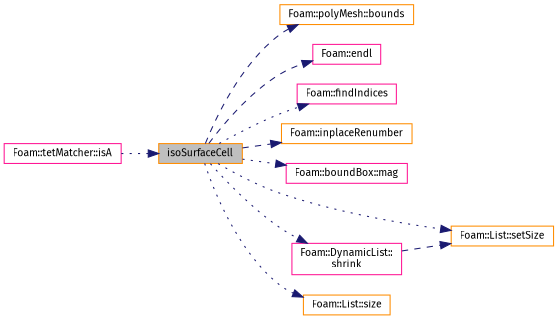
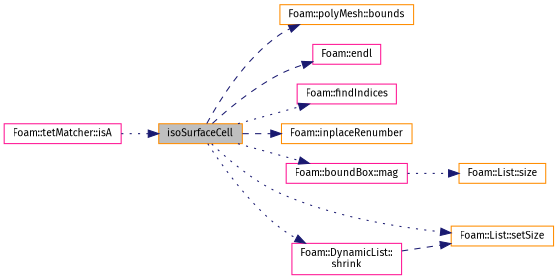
  digraph {
    fontname="Fira Sans"
    rankdir=LR
    node [color=darkorange fontname="Fira Sans" fontsize=10 shape=record]
    edge [color=midnightblue fontname="Fira Sans" fontsize=10 labelfontname=Helvetica labelfontsize=10 style=dotted]
    n1 [fillcolor=grey75 fontcolor=black height=0.2 label=isoSurfaceCell style=filled width=0.4]
    n2 [height=0.2 label="Foam::polyMesh::bounds" width=0.4]
    n3 [color=deeppink height=0.2 label="Foam::endl" width=0.4]
    n4 [color=deeppink height=0.2 label="Foam::findIndices" width=0.4]
    n5 [height=0.2 label="Foam::inplaceRenumber" width=0.4]
    n6 [color=deeppink height=0.2 label="Foam::boundBox::mag" width=0.4]
    n7 [height=0.2 label="Foam::List::setSize" width=0.4]
    n8 [color=deeppink height=0.2 label="Foam::DynamicList::\lshrink" width=0.4]
    n9 [height=0.2 label="Foam::List::size" width=0.4]
    n10 [color=deeppink height=0.2 label="Foam::tetMatcher::isA" width=0.4]
    n1 -> n2 [style=dashed]
    n1 -> n3 [style=dashed]
    n1 -> n4
    n1 -> n5 [style=dashed]
    n1 -> n6
    n1 -> n7
    n1 -> n8
-   n1 -> n9
+   n6 -> n9
    n8 -> n7 [style=dashed]
    n10 -> n1
  }
